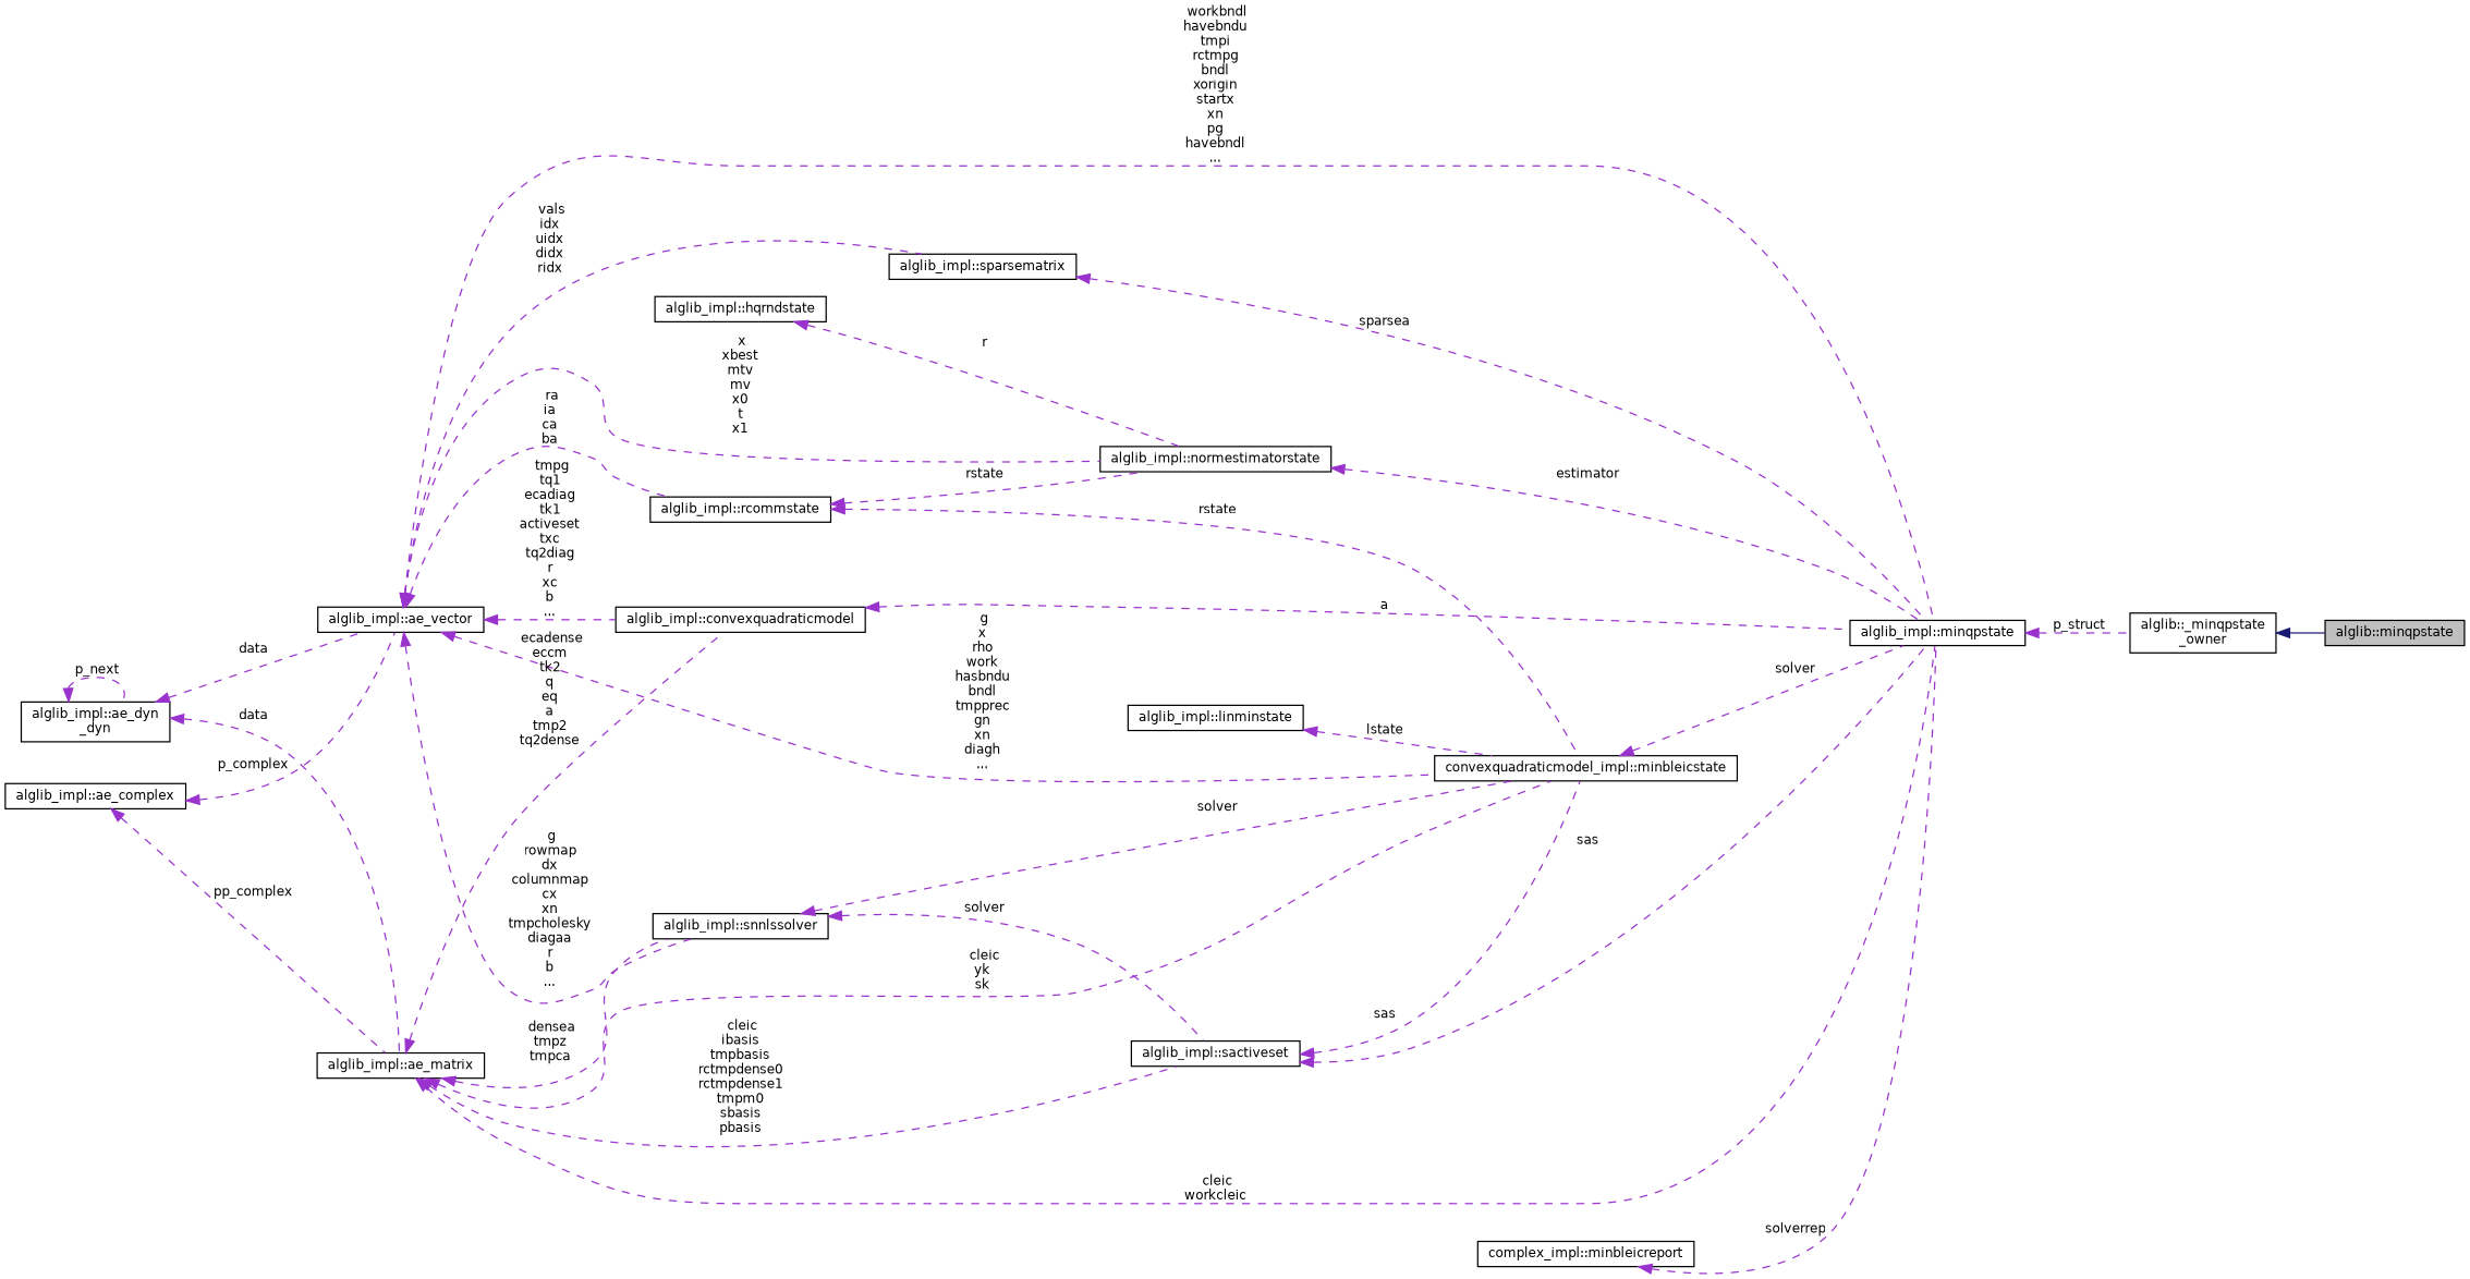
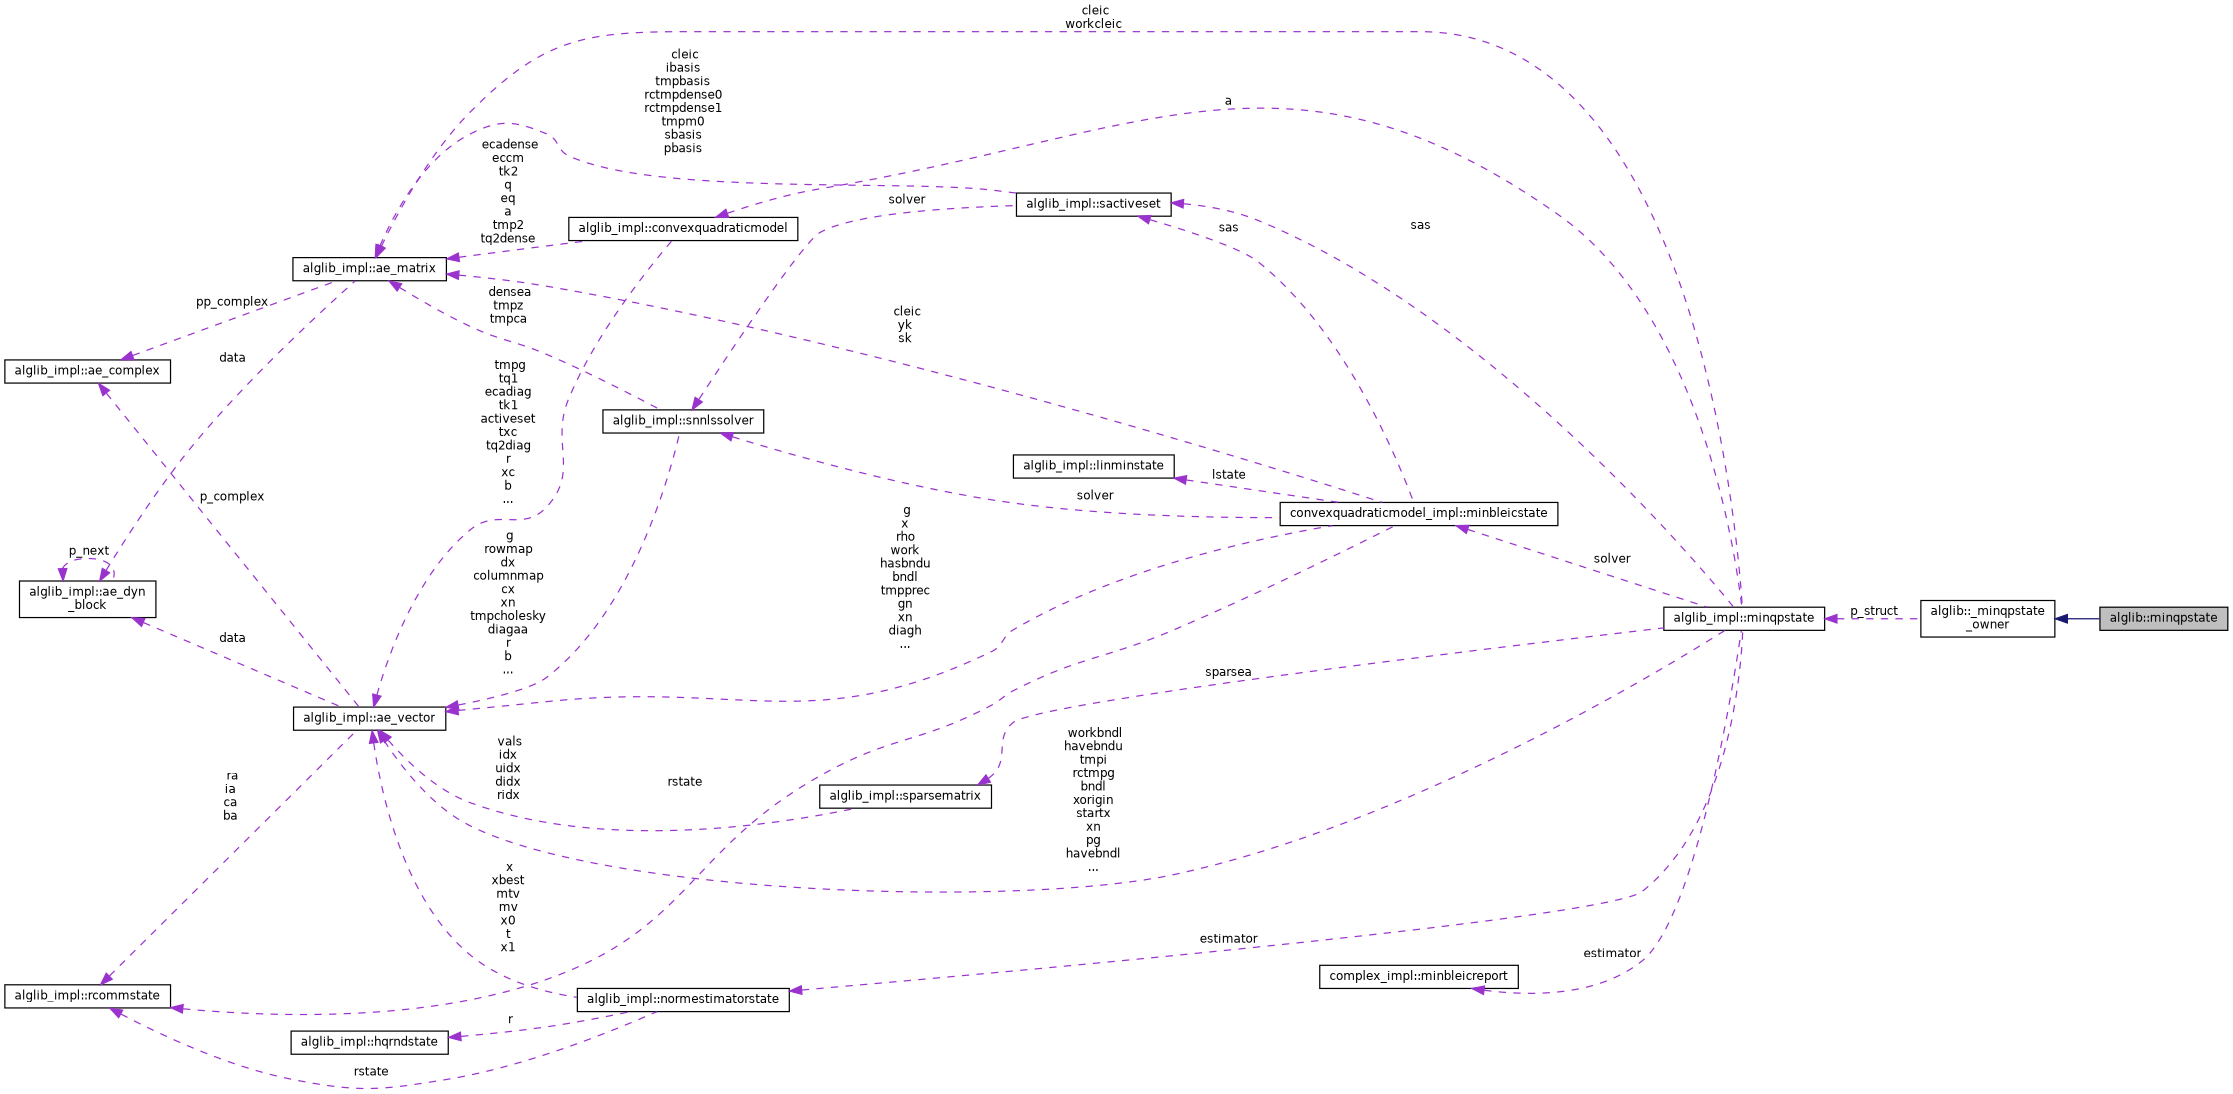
  digraph {
    rankdir=LR
    node [color=black fillcolor=white fontname=Helvetica fontsize=10 shape=record style=filled]
    edge [color=darkorchid3 dir=back fontname=Helvetica fontsize=10 labelfontname=Helvetica labelfontsize=10 style=dashed]
    n1 [fillcolor=grey75 fontcolor=black height=0.2 label="alglib::minqpstate" width=0.4]
    n2 [height=0.2 label="alglib::_minqpstate\l_owner" width=0.4]
    n3 [height=0.2 label="alglib_impl::minqpstate" width=0.4]
    n4 [height=0.2 label="convexquadraticmodel_impl::minbleicstate" width=0.4]
    n5 [height=0.2 label="alglib_impl::rcommstate" width=0.4]
    n6 [height=0.2 label="alglib_impl::normestimatorstate" width=0.4]
    n7 [height=0.2 label="alglib_impl::ae_vector" width=0.4]
    n8 [height=0.2 label="alglib_impl::snnlssolver" width=0.4]
    n9 [height=0.2 label="alglib_impl::convexquadraticmodel" width=0.4]
    n10 [height=0.2 label="alglib_impl::sparsematrix" width=0.4]
    n11 [height=0.2 label="alglib_impl::sactiveset" width=0.4]
-   n12 [height=0.2 label="alglib_impl::ae_dyn\l_dyn" width=0.4]
+   n12 [height=0.2 label="alglib_impl::ae_dyn\l_block" width=0.4]
    n13 [height=0.2 label="alglib_impl::ae_matrix" width=0.4]
    n14 [height=0.2 label="alglib_impl::ae_complex" width=0.4]
    n15 [height=0.2 label="alglib_impl::linminstate" width=0.4]
    n16 [height=0.2 label="complex_impl::minbleicreport" width=0.4]
    n17 [height=0.2 label="alglib_impl::hqrndstate" width=0.4]
    n2 -> n1 [color=midnightblue style=solid]
    n3 -> n2 [label=" p_struct"]
    n4 -> n3 [label=" solver"]
    n5 -> n4 [label=" rstate"]
    n5 -> n6 [label=" rstate"]
    n6 -> n3 [label=" estimator"]
    n7 -> n3 [label=" workbndl\nhavebndu\ntmpi\nrctmpg\nbndl\nxorigin\nstartx\nxn\npg\nhavebndl\n..."]
    n7 -> n4 [label=" g\nx\nrho\nwork\nhasbndu\nbndl\ntmpprec\ngn\nxn\ndiagh\n..."]
-   n7 -> n5 [label=" ra\nia\nca\nba"]
+   n5 -> n7 [label=" ra\nia\nca\nba"]
    n7 -> n6 [label=" x\nxbest\nmtv\nmv\nx0\nt\nx1"]
    n7 -> n8 [label=" g\nrowmap\ndx\ncolumnmap\ncx\nxn\ntmpcholesky\ndiagaa\nr\nb\n..."]
    n7 -> n9 [label=" tmpg\ntq1\necadiag\ntk1\nactiveset\ntxc\ntq2diag\nr\nxc\nb\n..."]
    n7 -> n10 [label=" vals\nidx\nuidx\ndidx\nridx"]
    n8 -> n4 [label=" solver"]
    n8 -> n11 [label=" solver"]
    n9 -> n3 [label=" a"]
    n10 -> n3 [label=" sparsea"]
    n11 -> n3 [label=" sas"]
    n11 -> n4 [label=" sas"]
    n12 -> n7 [label=" data"]
    n12 -> n12 [label=" p_next"]
    n12 -> n13 [label=" data"]
    n13 -> n3 [label=" cleic\nworkcleic"]
    n13 -> n4 [label=" cleic\nyk\nsk"]
    n13 -> n8 [label=" densea\ntmpz\ntmpca"]
    n13 -> n9 [label=" ecadense\neccm\ntk2\nq\neq\na\ntmp2\ntq2dense"]
    n13 -> n11 [label=" cleic\nibasis\ntmpbasis\nrctmpdense0\nrctmpdense1\ntmpm0\nsbasis\npbasis"]
    n14 -> n7 [label=" p_complex"]
    n14 -> n13 [label=" pp_complex"]
    n15 -> n4 [label=" lstate"]
-   n16 -> n3 [label=" solverrep"]
+   n16 -> n3 [label=" estimator"]
    n17 -> n6 [label=" r"]
  }
